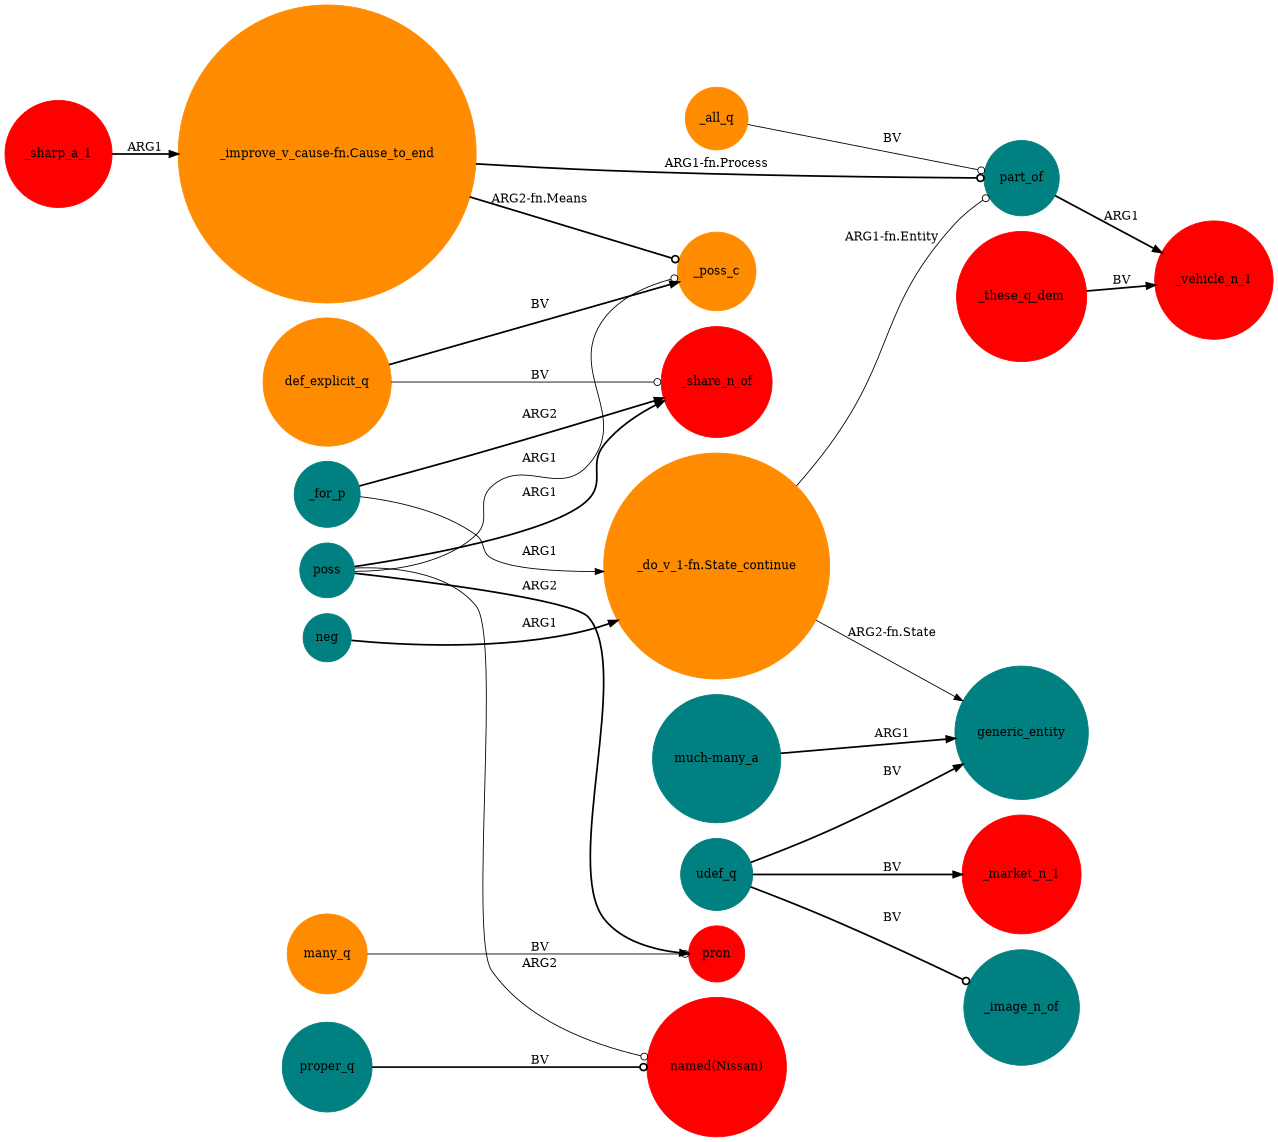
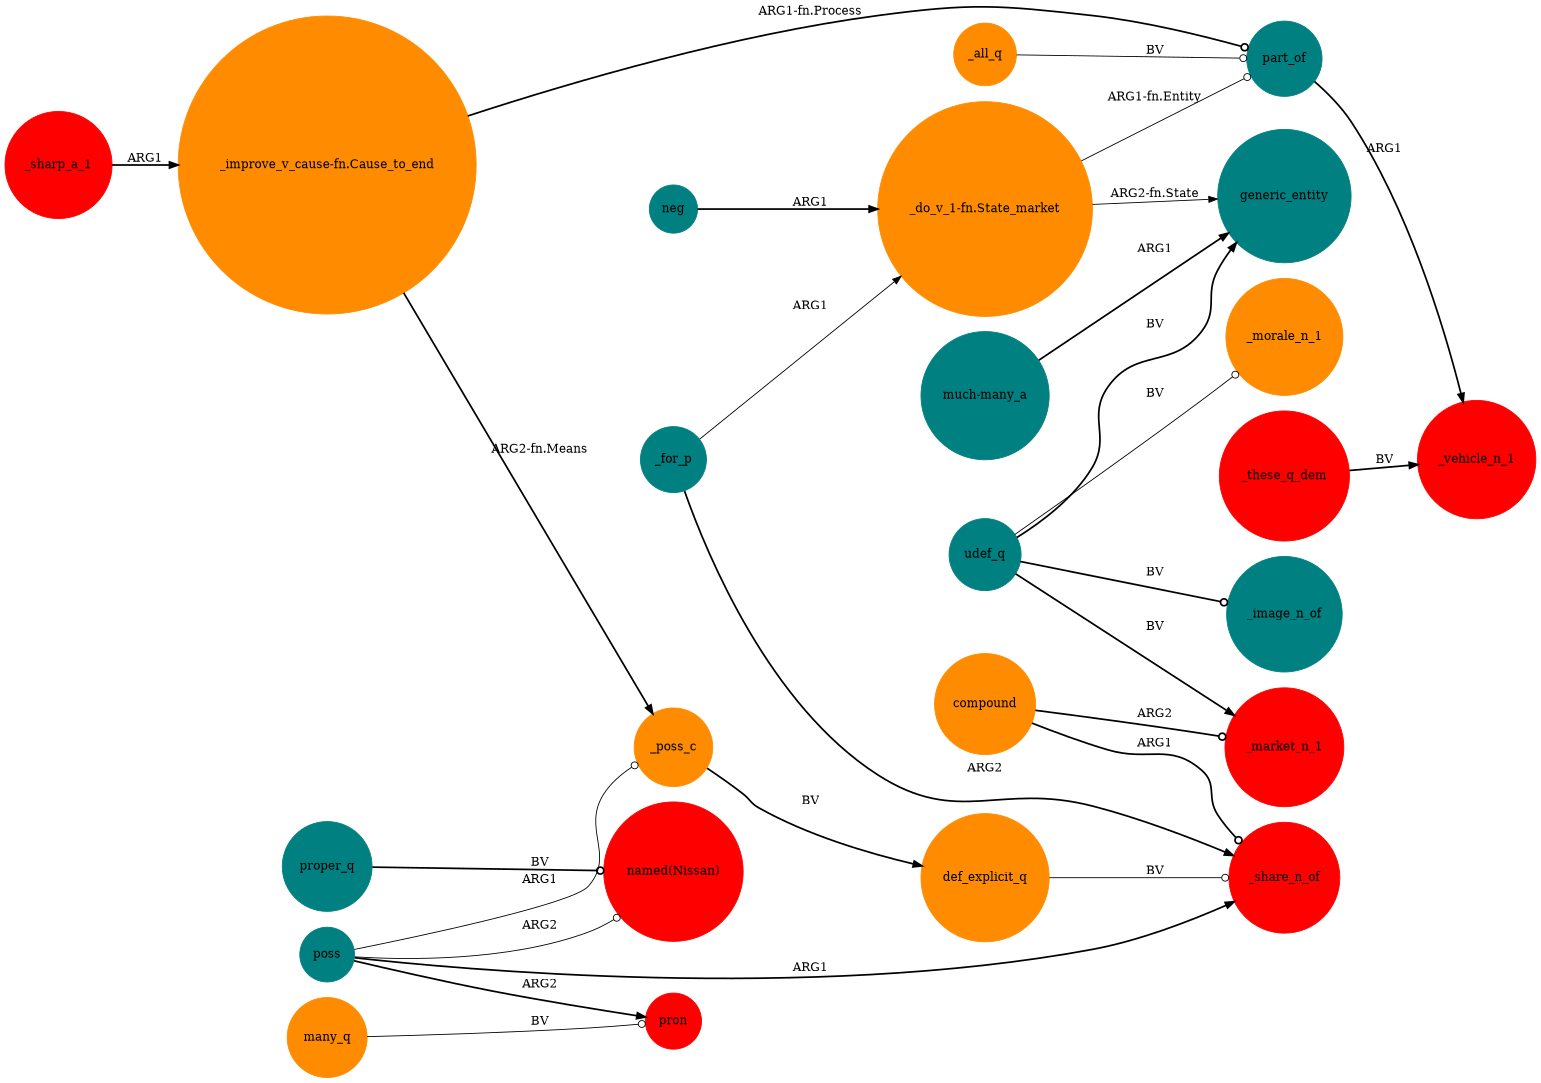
  digraph {
    rankdir=LR
    node [color=teal shape=circle style=filled]
    edge [arrowhead=normal style=bold]
    "_improve_v_cause-fn.Cause_to_end" [color=darkorange]
    n2 [color=darkorange label=_poss_c]
    part_of
    _vehicle_n_1 [color=red]
    _market_n_1 [color=red]
    udef_q
    generic_entity
+   _morale_n_1 [color=darkorange]
    _image_n_of
    _share_n_of [color=red]
    _for_p
-   "_do_v_1-fn.State_continue" [color=darkorange]
+   "_do_v_1-fn.State_continue" [color=darkorange label="_do_v_1-fn.State_market"]
+   compound [color=darkorange]
    def_explicit_q [color=darkorange]
    _all_q [color=darkorange]
    poss
    "named(Nissan)" [color=red]
    pron [color=red]
    neg
    n20 [color=darkorange label=many_q]
    "much-many_a"
    _these_q_dem [color=red]
    _sharp_a_1 [color=red]
    proper_q
-   "_improve_v_cause-fn.Cause_to_end" -> n2 [arrowhead=odot label="ARG2-fn.Means"]
+   "_improve_v_cause-fn.Cause_to_end" -> n2 [label="ARG2-fn.Means"]
    "_improve_v_cause-fn.Cause_to_end" -> part_of [arrowhead=odot label="ARG1-fn.Process"]
    part_of -> _vehicle_n_1 [label=ARG1]
    udef_q -> _market_n_1 [label=BV]
    udef_q -> generic_entity [label=BV]
+   udef_q -> _morale_n_1 [arrowhead=odot label=BV style=solid]
    udef_q -> _image_n_of [arrowhead=odot label=BV]
    _for_p -> _share_n_of [label=ARG2]
    _for_p -> "_do_v_1-fn.State_continue" [label=ARG1 style=solid]
    "_do_v_1-fn.State_continue" -> part_of [arrowhead=odot label="ARG1-fn.Entity" style=solid]
    "_do_v_1-fn.State_continue" -> generic_entity [label="ARG2-fn.State" style=solid]
-   def_explicit_q -> n2 [label=BV]
+   compound -> _market_n_1 [arrowhead=odot label=ARG2]
+   compound -> _share_n_of [arrowhead=odot label=ARG1]
+   n2 -> def_explicit_q [label=BV]
    def_explicit_q -> _share_n_of [arrowhead=odot label=BV style=solid]
    _all_q -> part_of [arrowhead=odot label=BV style=solid]
    poss -> n2 [arrowhead=odot label=ARG1 style=solid]
    poss -> _share_n_of [label=ARG1]
    poss -> "named(Nissan)" [arrowhead=odot label=ARG2 style=solid]
    poss -> pron [label=ARG2]
    neg -> "_do_v_1-fn.State_continue" [label=ARG1]
    n20 -> pron [arrowhead=odot label=BV style=solid]
    "much-many_a" -> generic_entity [label=ARG1]
    _these_q_dem -> _vehicle_n_1 [label=BV]
    _sharp_a_1 -> "_improve_v_cause-fn.Cause_to_end" [label=ARG1]
    proper_q -> "named(Nissan)" [arrowhead=odot label=BV]
  }
